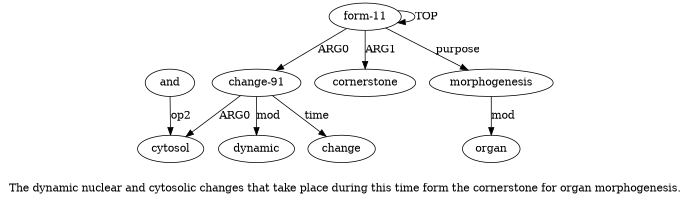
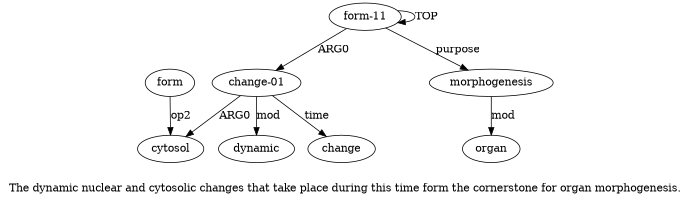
  digraph {
    label="The dynamic nuclear and cytosolic changes that take place during this time form the cornerstone for organ morphogenesis."
    node [color=black]
    edge [color=black gold_label=mod test_label=mod]
-   n1 [gold_ind=1 gold_label="change-01" label="change-91" test_ind=1 test_label="change-01"]
+   n1 [gold_ind=1 gold_label="change-01" label="change-01" test_ind=1 test_label="change-01"]
    n2 [gold_ind=5 gold_label=dynamic label=dynamic test_ind=5 test_label=dynamic]
    n3 [gold_ind=6 gold_label=this label=change test_ind=6 test_label=this]
    n4 [gold_ind=4 gold_label=cytosol label=cytosol test_ind=4 test_label=cytosol]
-   n5 [gold_ind=2 gold_label=and label=and test_ind=2 test_label=and]
+   n5 [gold_ind=2 gold_label=and label=form test_ind=2 test_label=and]
    n6 [gold_ind=0 gold_label="form-01" label="form-11" test_ind=0 test_label="form-01"]
-   n7 [gold_ind=7 gold_label=cornerstone label=cornerstone test_ind=7 test_label=cornerstone]
    n8 [gold_ind=8 gold_label=morphogenesis label=morphogenesis test_ind=8 test_label=morphogenesis]
    n9 [gold_ind=9 gold_label=organ label=organ test_ind=9 test_label=organ]
    n1 -> n2 [label=mod]
    n1 -> n3 [gold_label=time label=time test_label=time]
    n1 -> n4 [gold_label=ARG0 label=ARG0 test_label=ARG0]
    n5 -> n4 [gold_label=op2 label=op2 test_label=op2]
    n6 -> n1 [gold_label=ARG0 label=ARG0 test_label=ARG0]
    n6 -> n6 [gold_label=TOP label=TOP test_label=TOP]
-   n6 -> n7 [gold_label=ARG1 label=ARG1 test_label=ARG1]
    n6 -> n8 [gold_label=purpose label=purpose test_label=purpose]
    n8 -> n9 [label=mod]
  }
